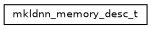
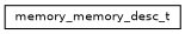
  digraph {
    rankdir=LR
-   n1 [color=black fillcolor=white fontname=Helvetica fontsize=10 height=0.2 label=mkldnn_memory_desc_t shape=record style=filled width=0.4]
+   n1 [color=black fillcolor=white fontname=Helvetica fontsize=10 height=0.2 label=memory_memory_desc_t shape=record style=filled width=0.4]
  }
